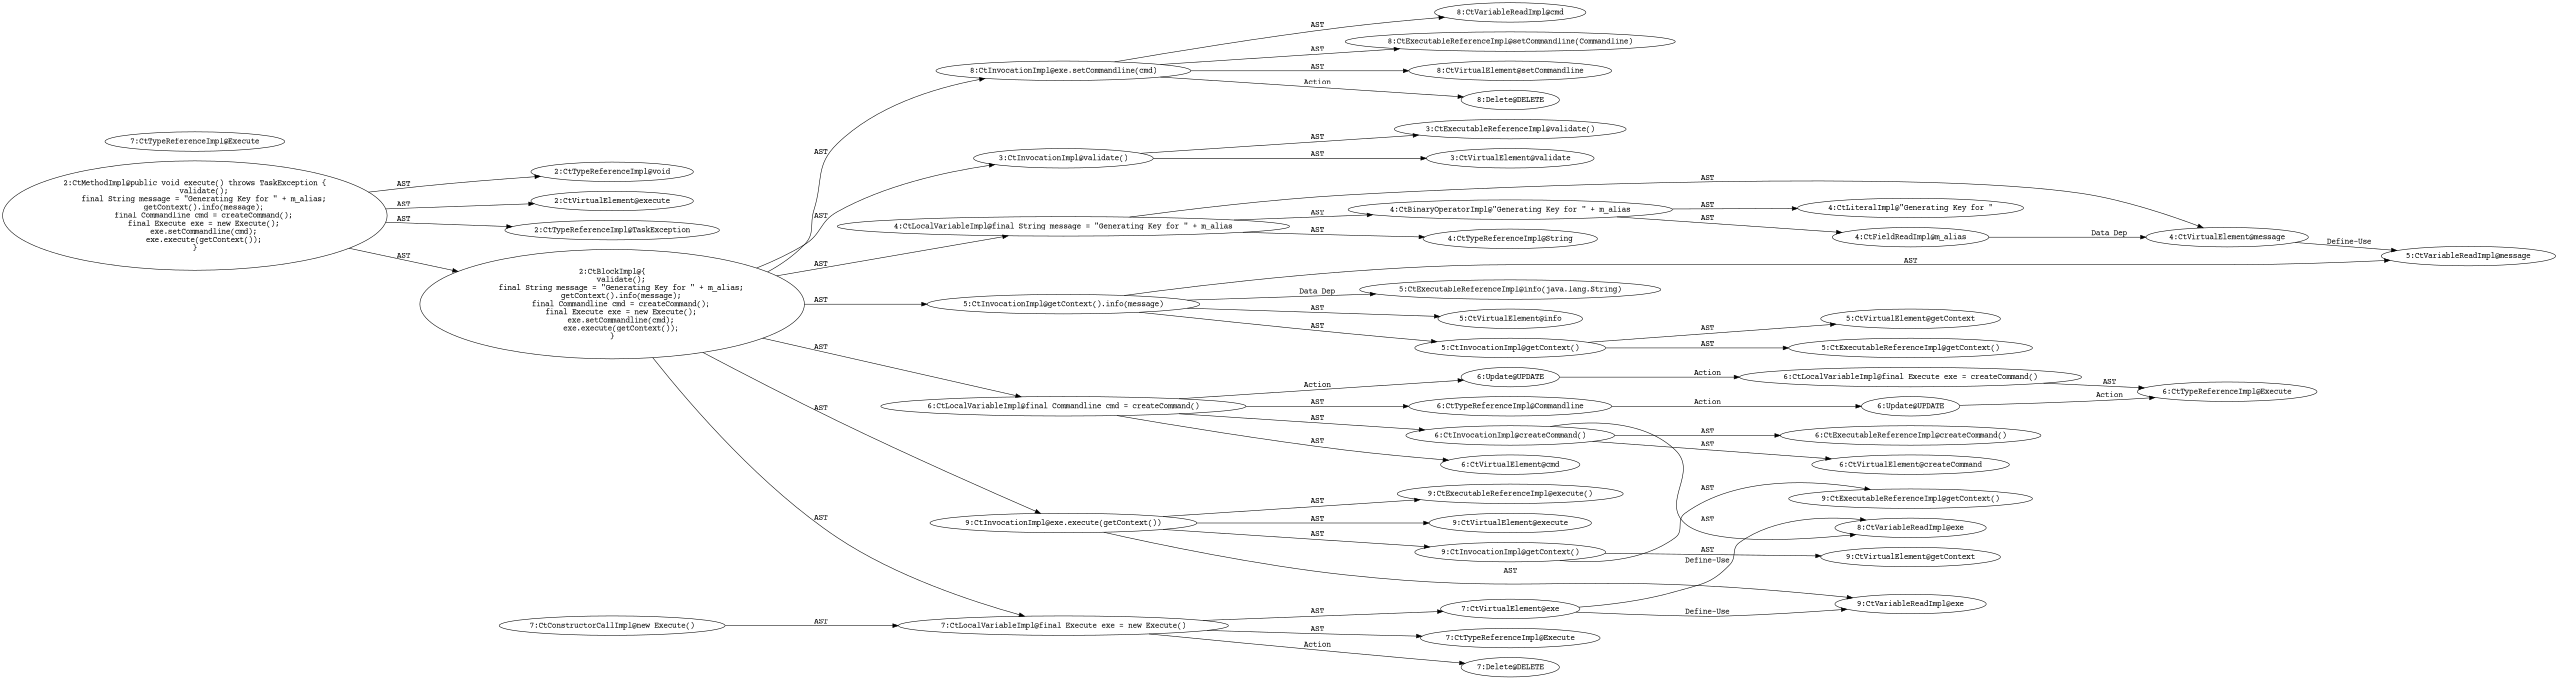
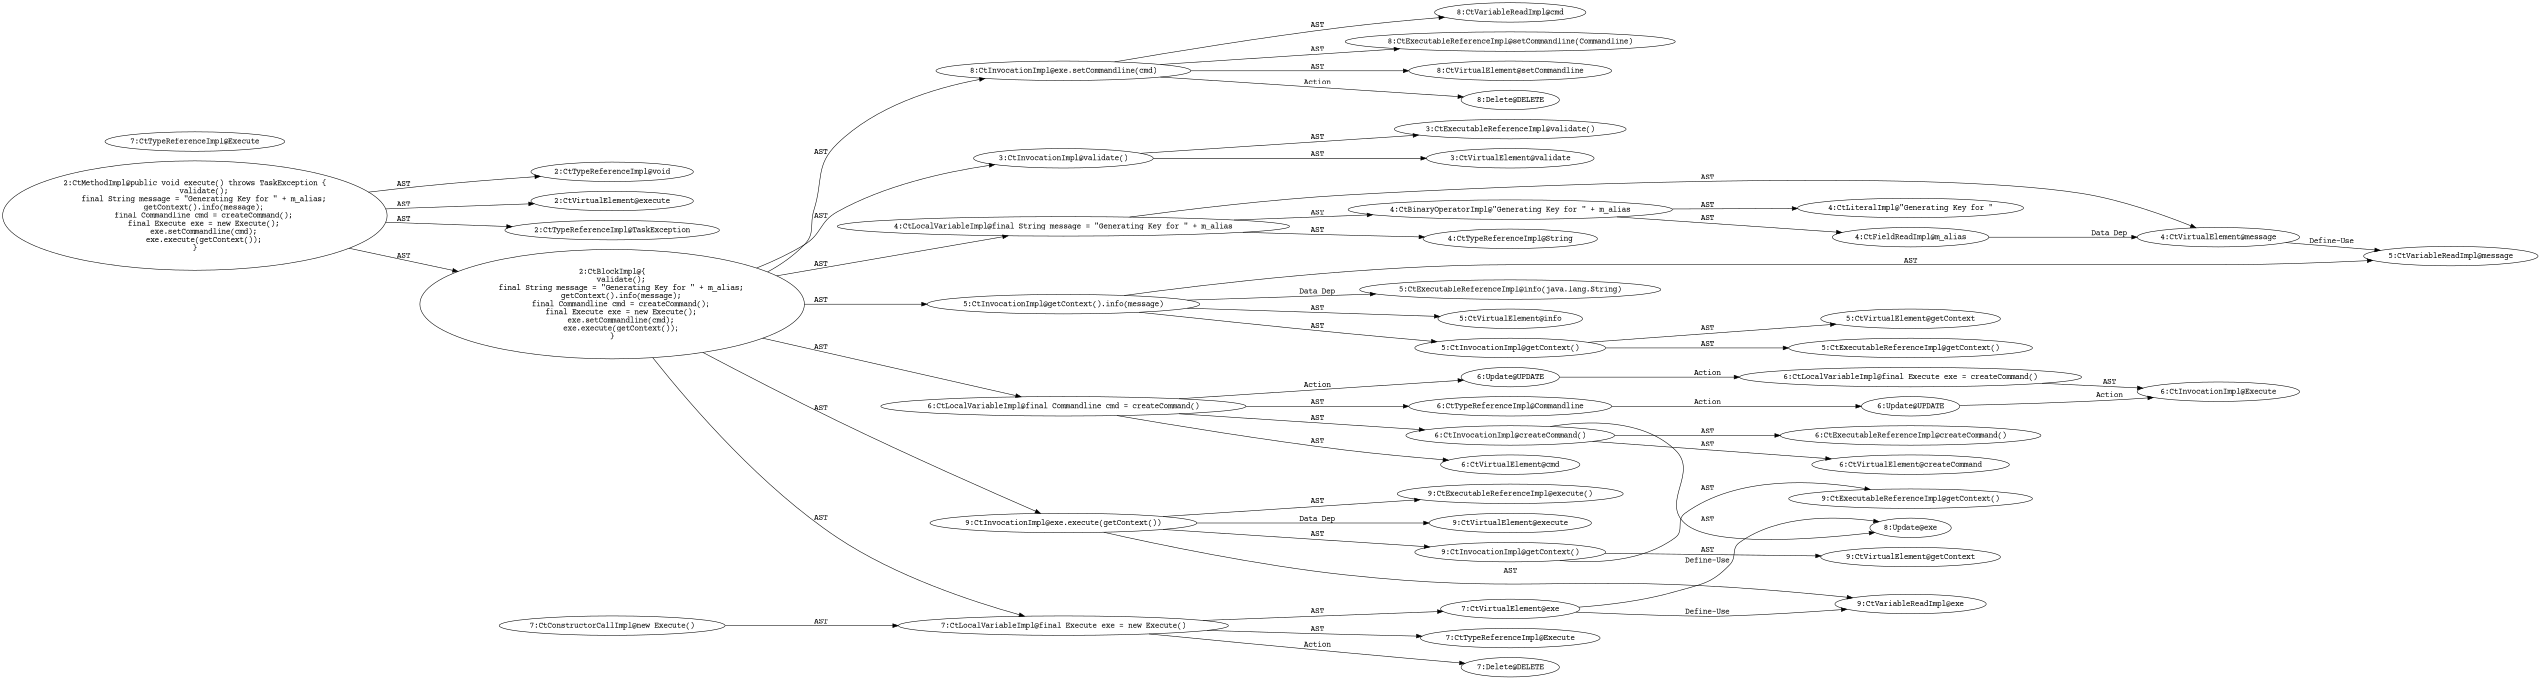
  digraph {
    fontname="Courier Prime"
    rankdir=LR
    node [fontname="Courier Prime" shape=ellipse]
    edge [fontname="Courier Prime"]
    n1 [label="2:CtTypeReferenceImpl@void"]
    n2 [label="2:CtVirtualElement@execute"]
    n3 [label="2:CtTypeReferenceImpl@TaskException"]
    n4 [label="3:CtExecutableReferenceImpl@validate()"]
    n5 [label="3:CtVirtualElement@validate"]
    n6 [label="3:CtInvocationImpl@validate()"]
    n7 [label="4:CtTypeReferenceImpl@String"]
    n8 [label="4:CtLiteralImpl@\"Generating Key for \""]
    n9 [label="4:CtFieldReadImpl@m_alias"]
    n10 [label="4:CtVirtualElement@message"]
    n11 [label="5:CtVariableReadImpl@message"]
    n12 [label="4:CtBinaryOperatorImpl@\"Generating Key for \" + m_alias"]
    n13 [label="4:CtLocalVariableImpl@final String message = \"Generating Key for \" + m_alias"]
    n14 [label="5:CtExecutableReferenceImpl@info(java.lang.String)"]
    n15 [label="5:CtVirtualElement@info"]
    n16 [label="5:CtExecutableReferenceImpl@getContext()"]
    n17 [label="5:CtVirtualElement@getContext"]
    n18 [label="5:CtInvocationImpl@getContext()"]
    n19 [label="5:CtInvocationImpl@getContext().info(message)"]
    n20 [label="6:CtTypeReferenceImpl@Commandline"]
    n21 [label="6:Update@UPDATE"]
-   n22 [label="6:CtTypeReferenceImpl@Execute"]
+   n22 [label="6:CtInvocationImpl@Execute"]
    n23 [label="6:CtExecutableReferenceImpl@createCommand()"]
    n24 [label="6:CtVirtualElement@createCommand"]
    n25 [label="6:CtInvocationImpl@createCommand()"]
-   n26 [label="8:CtVariableReadImpl@exe"]
+   n26 [label="8:Update@exe"]
    n27 [label="6:CtVirtualElement@cmd"]
    n28 [label="8:CtVariableReadImpl@cmd"]
    n29 [label="6:CtLocalVariableImpl@final Commandline cmd = createCommand()"]
    n30 [label="6:Update@UPDATE"]
    n31 [label="6:CtLocalVariableImpl@final Execute exe = createCommand()"]
    n32 [label="7:CtTypeReferenceImpl@Execute"]
    n33 [label="7:CtTypeReferenceImpl@Execute"]
    n34 [label="7:CtConstructorCallImpl@new Execute()"]
    n35 [label="7:CtLocalVariableImpl@final Execute exe = new Execute()"]
    n36 [label="7:CtVirtualElement@exe"]
    n37 [label="9:CtVariableReadImpl@exe"]
    n38 [label="7:Delete@DELETE"]
    n39 [label="8:CtExecutableReferenceImpl@setCommandline(Commandline)"]
    n40 [label="8:CtVirtualElement@setCommandline"]
    n41 [label="8:CtInvocationImpl@exe.setCommandline(cmd)"]
    n42 [label="8:Delete@DELETE"]
    n43 [label="9:CtExecutableReferenceImpl@execute()"]
    n44 [label="9:CtVirtualElement@execute"]
    n45 [label="9:CtExecutableReferenceImpl@getContext()"]
    n46 [label="9:CtVirtualElement@getContext"]
    n47 [label="9:CtInvocationImpl@getContext()"]
    n48 [label="9:CtInvocationImpl@exe.execute(getContext())"]
    n49 [label="2:CtBlockImpl@\{\n    validate();\n    final String message = \"Generating Key for \" + m_alias;\n    getContext().info(message);\n    final Commandline cmd = createCommand();\n    final Execute exe = new Execute();\n    exe.setCommandline(cmd);\n    exe.execute(getContext());\n\}"]
    n50 [label="2:CtMethodImpl@public void execute() throws TaskException \{\n    validate();\n    final String message = \"Generating Key for \" + m_alias;\n    getContext().info(message);\n    final Commandline cmd = createCommand();\n    final Execute exe = new Execute();\n    exe.setCommandline(cmd);\n    exe.execute(getContext());\n\}"]
    n6 -> n4 [label=AST]
    n6 -> n5 [label=AST]
    n9 -> n10 [label="Data Dep"]
    n10 -> n11 [label="Define-Use"]
    n12 -> n8 [label=AST]
    n12 -> n9 [label=AST]
    n13 -> n7 [label=AST]
    n13 -> n10 [label=AST]
    n13 -> n12 [label=AST]
    n18 -> n16 [label=AST]
    n18 -> n17 [label=AST]
    n19 -> n11 [label=AST]
    n19 -> n14 [label="Data Dep"]
    n19 -> n15 [label=AST]
    n19 -> n18 [label=AST]
    n20 -> n21 [label=Action]
    n21 -> n22 [label=Action]
    n25 -> n23 [label=AST]
    n25 -> n24 [label=AST]
    n25 -> n26 [label=AST]
    n29 -> n20 [label=AST]
    n29 -> n25 [label=AST]
    n29 -> n27 [label=AST]
    n29 -> n30 [label=Action]
    n30 -> n31 [label=Action]
    n31 -> n22 [label=AST]
    n34 -> n35 [label=AST]
    n35 -> n32 [label=AST]
    n35 -> n36 [label=AST]
    n35 -> n38 [label=Action]
    n36 -> n26 [label="Define-Use"]
    n36 -> n37 [label="Define-Use"]
    n41 -> n28 [label=AST]
    n41 -> n39 [label=AST]
    n41 -> n40 [label=AST]
    n41 -> n42 [label=Action]
    n47 -> n45 [label=AST]
    n47 -> n46 [label=AST]
    n48 -> n37 [label=AST]
    n48 -> n43 [label=AST]
-   n48 -> n44 [label=AST]
+   n48 -> n44 [label="Data Dep"]
    n48 -> n47 [label=AST]
    n49 -> n6 [label=AST]
    n49 -> n13 [label=AST]
    n49 -> n19 [label=AST]
    n49 -> n29 [label=AST]
    n49 -> n35 [label=AST]
    n49 -> n41 [label=AST]
    n49 -> n48 [label=AST]
    n50 -> n1 [label=AST]
    n50 -> n2 [label=AST]
    n50 -> n3 [label=AST]
    n50 -> n49 [label=AST]
  }
